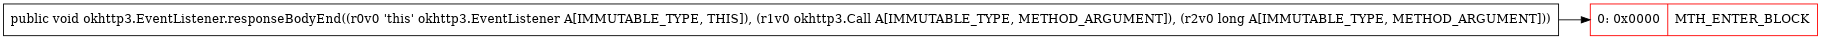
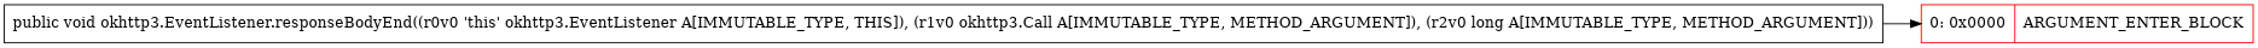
  digraph {
    rankdir=LR
    node [shape=record]
-   n1 [color=red label="{0\:\ 0x0000|MTH_ENTER_BLOCK\l}"]
+   n1 [color=red label="{0\:\ 0x0000|ARGUMENT_ENTER_BLOCK\l}"]
    n2 [label="{public void okhttp3.EventListener.responseBodyEnd((r0v0 'this' okhttp3.EventListener A[IMMUTABLE_TYPE, THIS]), (r1v0 okhttp3.Call A[IMMUTABLE_TYPE, METHOD_ARGUMENT]), (r2v0 long A[IMMUTABLE_TYPE, METHOD_ARGUMENT])) }"]
    subgraph cluster_1 {
      label="R(0)"
    }
    n2 -> n1
  }
